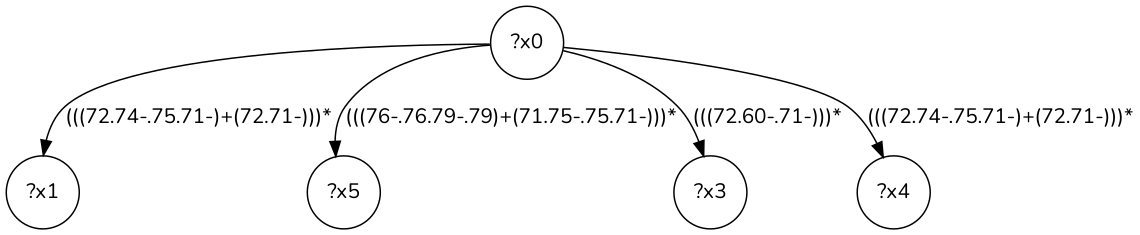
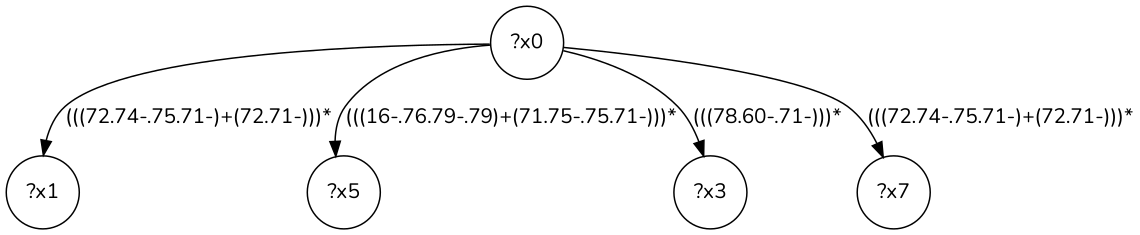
  digraph {
    fontname=Nunito
    node [fontname=Nunito shape=circle]
    edge [fontname=Nunito]
    n1 [label="?x0"]
    n2 [label="?x1"]
    n3 [label="?x5"]
    n4 [label="?x3"]
-   n5 [label="?x4"]
+   n5 [label="?x7"]
    n1 -> n2 [label="(((72.74-.75.71-)+(72.71-)))*"]
-   n1 -> n3 [label="(((76-.76.79-.79)+(71.75-.75.71-)))*"]
-   n1 -> n4 [label="(((72.60-.71-)))*"]
+   n1 -> n3 [label="(((16-.76.79-.79)+(71.75-.75.71-)))*"]
+   n1 -> n4 [label="(((78.60-.71-)))*"]
    n1 -> n5 [label="(((72.74-.75.71-)+(72.71-)))*"]
  }
